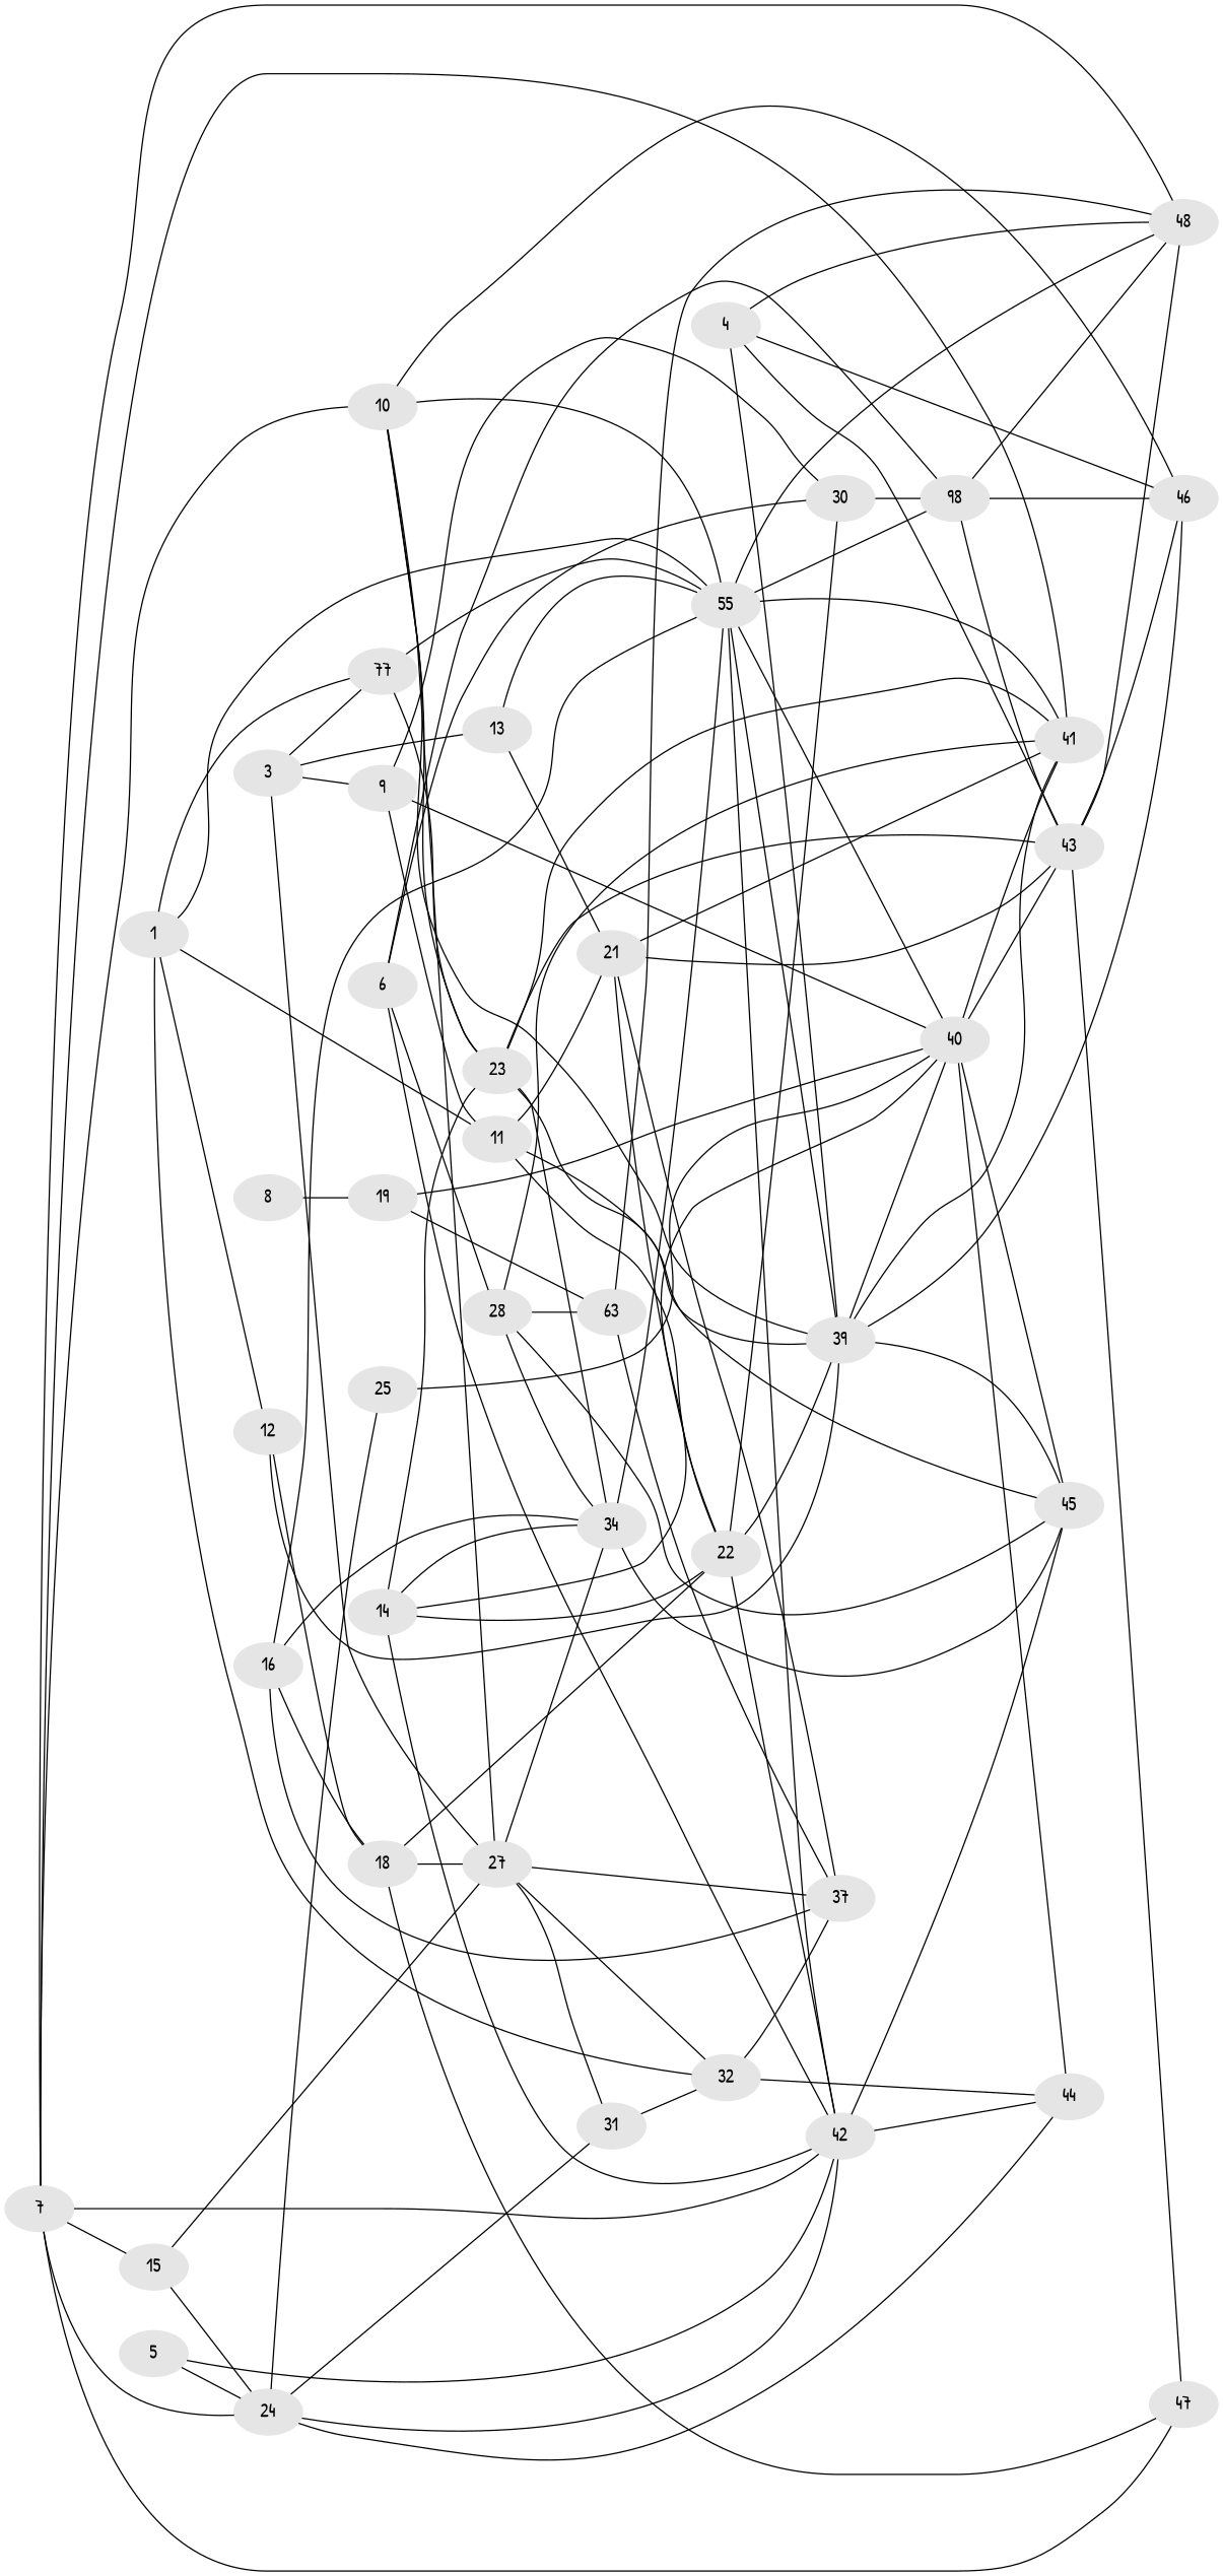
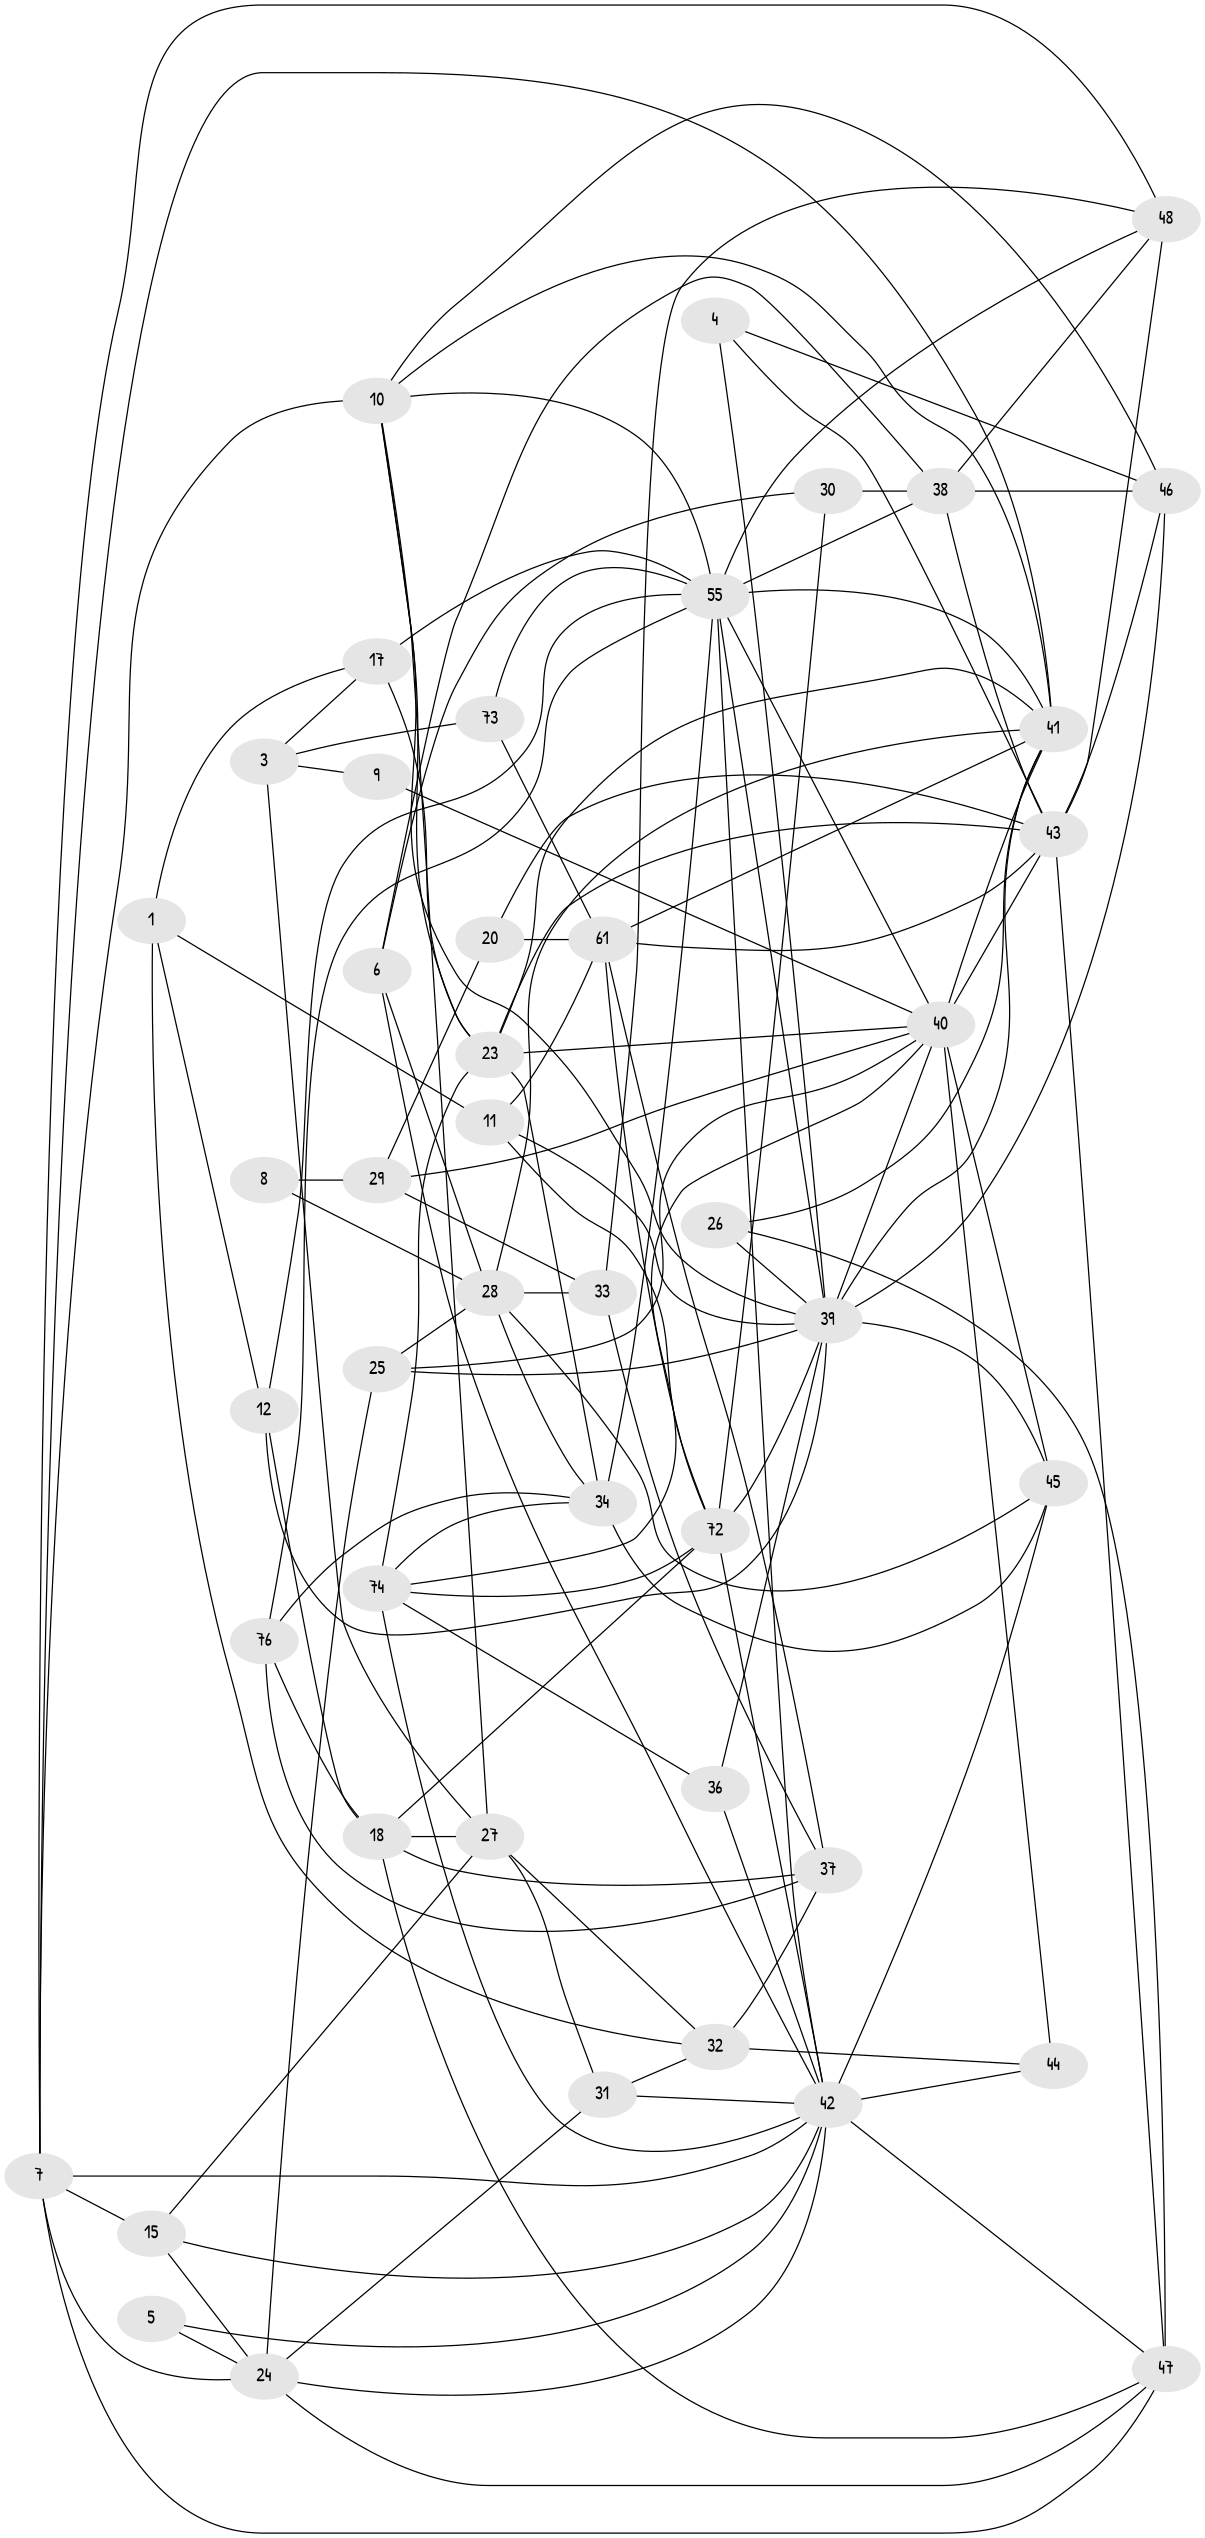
  graph {
    fontname="Patrick Hand"
    rankdir=LR
    node [color=gray90 fontname="Patrick Hand" style=filled]
    edge [fontname="Patrick Hand" weight=1.0]
    1
    11
    12
-   17 [label=77]
+   17
    32
    39
-   21
-   22
+   21 [label=61]
+   22 [label=72]
    n9 [label=55]
    18
    23
    37
    44
    43
    41
    34
    45
    25
    28
    40
+   26
    47
    3
    9
-   13
+   13 [label=73]
    27
    30
    31
    4
    46
    48
    5
    24
    42
    6
-   38 [label=98]
-   33 [label=63]
+   38
+   33
    7
    10
    15
    8
-   19
-   14
-   16
+   19 [label=29]
+   20
+   14 [label=74]
+   36
+   16 [label=76]
    1 -- 11
    1 -- 12
    1 -- 17 [weight=2.0]
    1 -- 32
    11 -- 39
    11 -- 21
    11 -- 22 [weight=2.0]
    12 -- 39
-   1 -- n9
+   12 -- n9
    12 -- 18
    17 -- n9
    17 -- 23
    32 -- 37
    32 -- 44
    39 -- 41
    39 -- 45
    39 -- 40
    39 -- 46
    21 -- 22
    21 -- 37
    21 -- 43
    21 -- 41
    22 -- 39
    22 -- 30
    22 -- 42
    n9 -- 39
    n9 -- 41
    n9 -- 40
    n9 -- 48
    n9 -- 42 [weight=2.0]
    n9 -- 38
    18 -- 22
    18 -- 47
    18 -- 27
    23 -- 43
    23 -- 41
    23 -- 34
-   23 -- 45
+   23 -- 40
    43 -- 47
    43 -- 46
    43 -- 48
    34 -- n9
    34 -- 45
+   25 -- 39
+   25 -- 28
    25 -- 40
    28 -- 41
    28 -- 34
    28 -- 45
    28 -- 33
    40 -- 44
    40 -- 43
    40 -- 41 [weight=2.0]
    40 -- 45
+   26 -- 39
+   26 -- 41
+   26 -- 47
    3 -- 17
    3 -- 9
    3 -- 13
    3 -- 27
-   9 -- 11
    9 -- 40 [weight=2.0]
-   9 -- 30
    13 -- 21
    13 -- n9
    27 -- 32
-   27 -- 37
-   27 -- 34
+   18 -- 37
    27 -- 31
    30 -- 38
    31 -- 32
+   31 -- 42
    4 -- 39
    4 -- 43
    4 -- 46
-   4 -- 48
    5 -- 24
    5 -- 42
-   24 -- 44
+   24 -- 47
    24 -- 25
    24 -- 31
    24 -- 42
    42 -- 44
    42 -- 45
+   42 -- 47
    6 -- 28
    6 -- 30
    6 -- 42
    6 -- 38
    38 -- 43
    38 -- 46
    38 -- 48
    33 -- 37
    33 -- 48
    7 -- 41
    7 -- 47
    7 -- 48
    7 -- 24
    7 -- 42
    7 -- 10
    7 -- 15
    10 -- 39
    10 -- n9
    10 -- 23
+   10 -- 41
    10 -- 27
    10 -- 46
    15 -- 27
    15 -- 24
+   15 -- 42
+   8 -- 28
    8 -- 19 [weight=2.0]
    19 -- 40
    19 -- 33
+   19 -- 20
+   20 -- 21
+   20 -- 43
    14 -- 22
    14 -- 23
    14 -- 34
    14 -- 40
    14 -- 42
+   14 -- 36
+   36 -- 39
+   36 -- 42
    16 -- n9
    16 -- 18
    16 -- 37
    16 -- 34
  }
